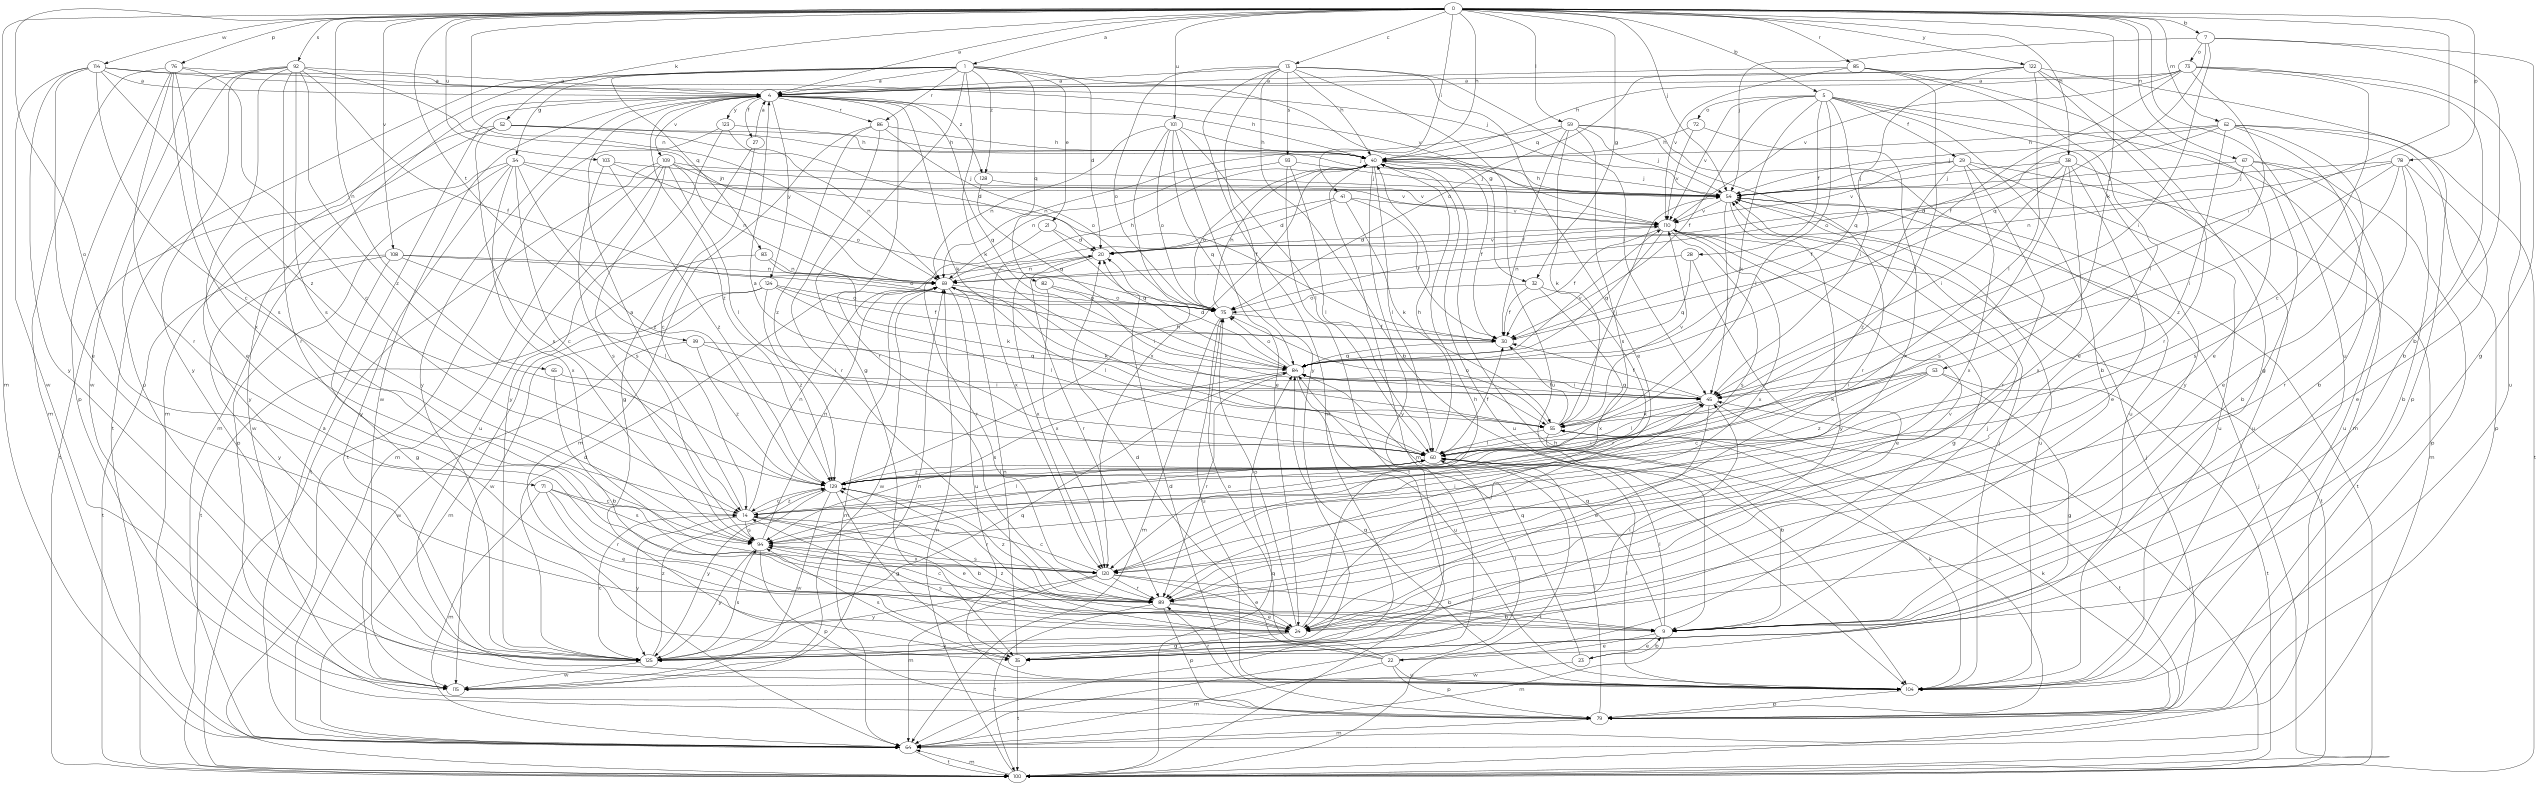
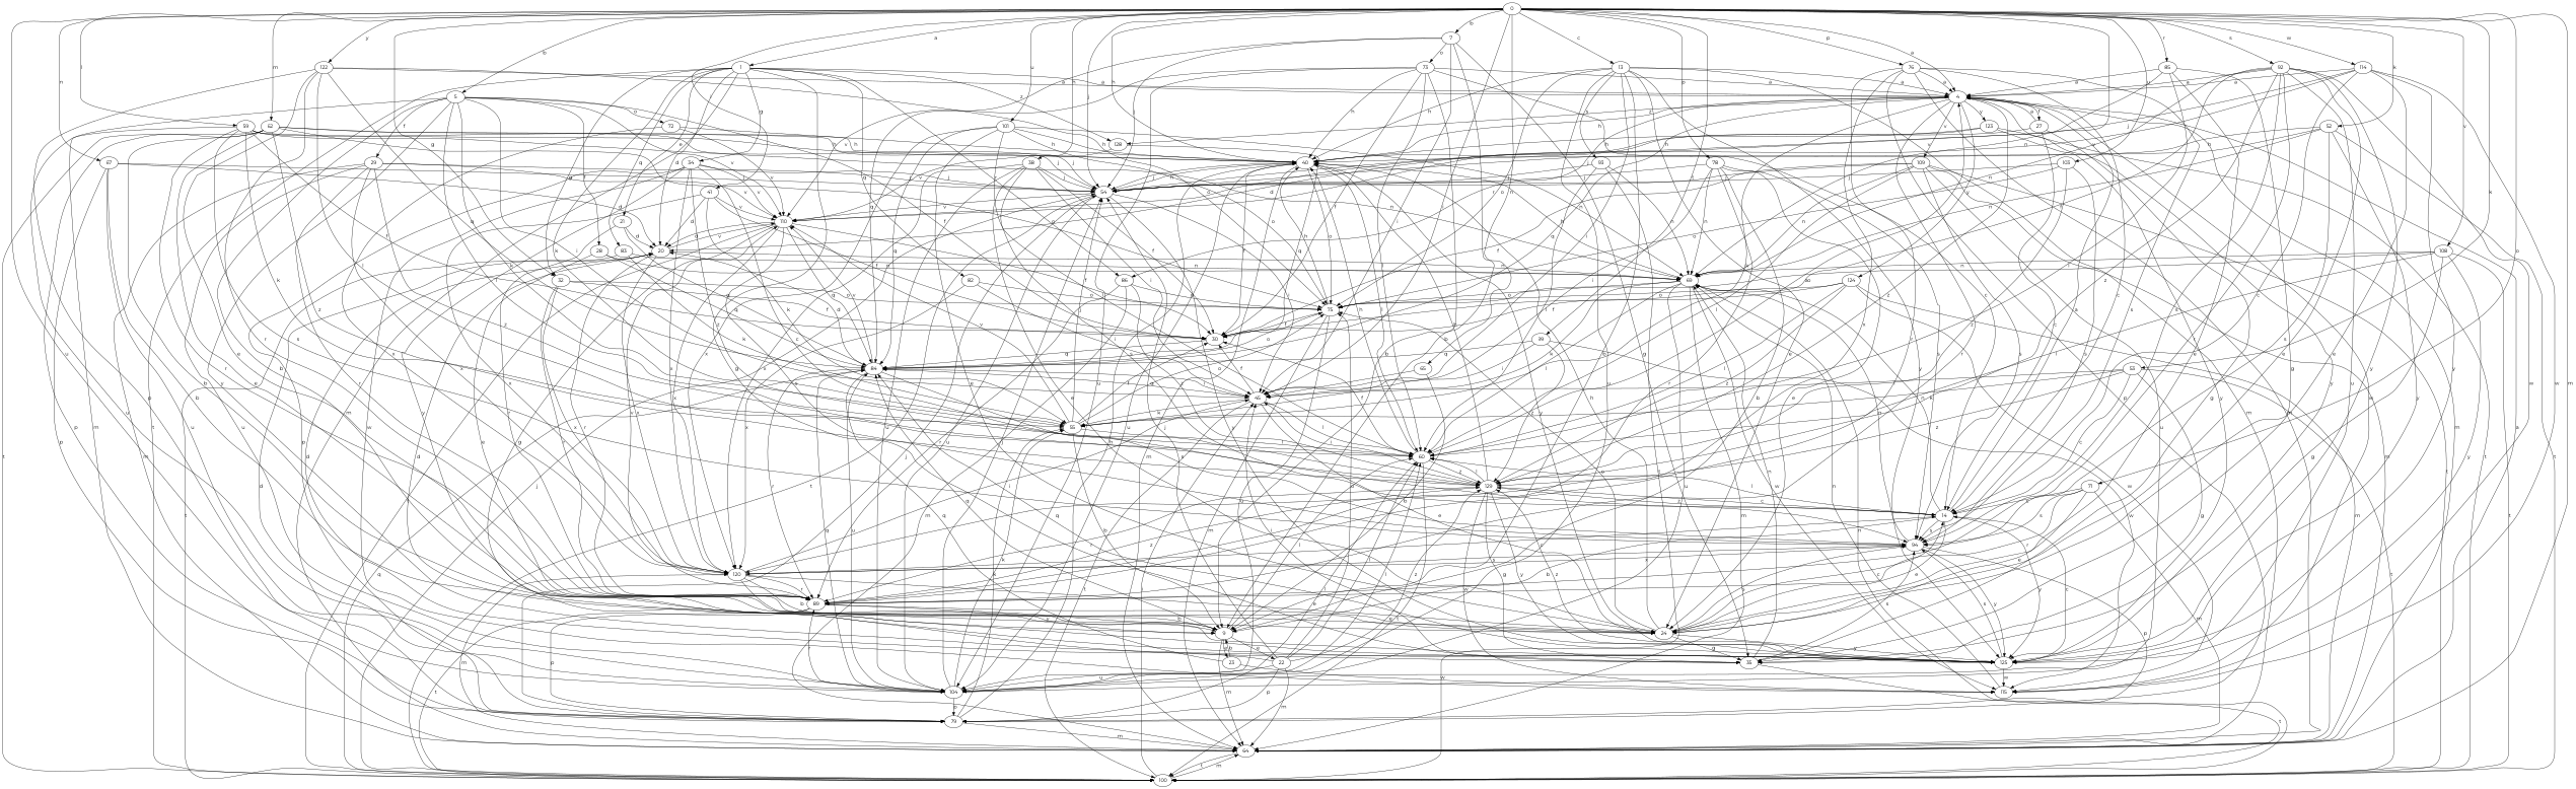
  strict digraph {
    fontname=Montserrat
    node [fontname=Montserrat]
    edge [fontname=Montserrat]
    0
    1
    4
    5
    7
    13
    32
    38
    40
    41
    45
    n12 [label=54]
    52
    53
    59
    62
    64
    65
    67
    69
    71
    76
    78
    85
    92
    99
    101
    103
    104
    108
    114
    122
    20
    21
    34
    35
    55
    82
    83
    86
    100
    128
    27
    84
    89
    109
    115
    123
    124
    125
    129
    9
    28
    29
    30
    60
    72
    110
    73
    24
    75
    93
    120
    94
    14
    79
    22
    23
    0 -> 1 [label=a]
    0 -> 4 [label=a]
    0 -> 5 [label=b]
    0 -> 7 [label=b]
    0 -> 13 [label=c]
    0 -> 32 [label=g]
    0 -> 38 [label=h]
    0 -> 40 [label=h]
    0 -> 41 [label=i]
    0 -> 45 [label=i]
    0 -> n12 [label=j]
    0 -> 52 [label=k]
    0 -> 53 [label=k]
    0 -> 59 [label=l]
    0 -> 62 [label=m]
    0 -> 64 [label=m]
    0 -> 65 [label=n]
    0 -> 67 [label=n]
    0 -> 69 [label=n]
    0 -> 71 [label=o]
    0 -> 76 [label=p]
    0 -> 78 [label=p]
    0 -> 85 [label=r]
    0 -> 92 [label=s]
    0 -> 99 [label=t]
    0 -> 101 [label=u]
    0 -> 103 [label=u]
    0 -> 104 [label=u]
    0 -> 108 [label=v]
    0 -> 114 [label=w]
    0 -> 122 [label=y]
    1 -> 4 [label=a]
    1 -> 32 [label=g]
    1 -> 64 [label=m]
    1 -> 20 [label=d]
    1 -> 21 [label=e]
    1 -> 34 [label=g]
    1 -> 35 [label=g]
    1 -> 55 [label=k]
    1 -> 82 [label=q]
    1 -> 83 [label=q]
    1 -> 86 [label=r]
    1 -> 100 [label=t]
    1 -> 128 [label=z]
    4 -> 40 [label=h]
    4 -> 64 [label=m]
    4 -> 55 [label=k]
    4 -> 86 [label=r]
    4 -> 128 [label=z]
    4 -> 27 [label=f]
    4 -> 84 [label=q]
    4 -> 89 [label=r]
    4 -> 109 [label=v]
    4 -> 115 [label=w]
    4 -> 123 [label=y]
    4 -> 124 [label=y]
    4 -> 125 [label=y]
    4 -> 129 [label=z]
    5 -> 45 [label=i]
    5 -> 64 [label=m]
    5 -> 55 [label=k]
    5 -> 125 [label=y]
    5 -> 9 [label=b]
    5 -> 28 [label=f]
    5 -> 29 [label=f]
    5 -> 30 [label=f]
    5 -> 60 [label=l]
    5 -> 72 [label=o]
    5 -> 110 [label=v]
    7 -> 45 [label=i]
    7 -> n12 [label=j]
    7 -> 35 [label=g]
    7 -> 84 [label=q]
    7 -> 9 [label=b]
    7 -> 73 [label=o]
    13 -> 4 [label=a]
    13 -> 40 [label=h]
    13 -> 45 [label=i]
    13 -> 64 [label=m]
    13 -> 104 [label=u]
    13 -> 125 [label=y]
    13 -> 9 [label=b]
    13 -> 24 [label=e]
    13 -> 75 [label=o]
    13 -> 93 [label=s]
    32 -> 89 [label=r]
    32 -> 30 [label=f]
    32 -> 75 [label=o]
    32 -> 120 [label=x]
    38 -> 45 [label=i]
    38 -> n12 [label=j]
    38 -> 104 [label=u]
    38 -> 30 [label=f]
    38 -> 24 [label=e]
    38 -> 120 [label=x]
    38 -> 94 [label=s]
    40 -> n12 [label=j]
    40 -> 64 [label=m]
    40 -> 104 [label=u]
    40 -> 125 [label=y]
    40 -> 30 [label=f]
    40 -> 60 [label=l]
    40 -> 75 [label=o]
    41 -> 20 [label=d]
    41 -> 55 [label=k]
    41 -> 30 [label=f]
    41 -> 110 [label=v]
    41 -> 120 [label=x]
    45 -> 55 [label=k]
    45 -> 100 [label=t]
    45 -> 84 [label=q]
    45 -> 30 [label=f]
    45 -> 60 [label=l]
    45 -> 24 [label=e]
    n12 -> 40 [label=h]
    n12 -> 45 [label=i]
    n12 -> 104 [label=u]
    n12 -> 100 [label=t]
    n12 -> 125 [label=y]
    n12 -> 110 [label=v]
    52 -> 40 [label=h]
    52 -> n12 [label=j]
    52 -> 69 [label=n]
    52 -> 100 [label=t]
    52 -> 125 [label=y]
    52 -> 94 [label=s]
    53 -> 45 [label=i]
    53 -> 35 [label=g]
    53 -> 55 [label=k]
    53 -> 100 [label=t]
    53 -> 129 [label=z]
    53 -> 14 [label=c]
-   59 -> 40 [label=q]
+   59 -> 40 [label=h]
    59 -> n12 [label=j]
    59 -> 69 [label=n]
    59 -> 104 [label=u]
    59 -> 55 [label=k]
    59 -> 89 [label=r]
    59 -> 30 [label=f]
    59 -> 94 [label=s]
    62 -> 40 [label=h]
    62 -> n12 [label=j]
    62 -> 100 [label=t]
    62 -> 129 [label=z]
    62 -> 9 [label=b]
    62 -> 24 [label=e]
    62 -> 75 [label=o]
    62 -> 79 [label=p]
    64 -> 4 [label=a]
    64 -> 100 [label=t]
    65 -> 45 [label=i]
    65 -> 9 [label=b]
    67 -> n12 [label=j]
    67 -> 104 [label=u]
    67 -> 20 [label=d]
    67 -> 9 [label=b]
    67 -> 79 [label=p]
    69 -> 40 [label=h]
    69 -> 64 [label=m]
    69 -> 104 [label=u]
    69 -> 55 [label=k]
    69 -> 115 [label=w]
    69 -> 60 [label=l]
    69 -> 75 [label=o]
    71 -> 64 [label=m]
    71 -> 89 [label=r]
    71 -> 24 [label=e]
    71 -> 94 [label=s]
    71 -> 14 [label=c]
    76 -> 4 [label=a]
    76 -> 64 [label=m]
    76 -> 89 [label=r]
    76 -> 120 [label=x]
    76 -> 94 [label=s]
    76 -> 14 [label=c]
    76 -> 79 [label=p]
    78 -> 45 [label=i]
    78 -> n12 [label=j]
    78 -> 69 [label=n]
    78 -> 89 [label=r]
    78 -> 9 [label=b]
    78 -> 24 [label=e]
    78 -> 94 [label=s]
    85 -> 4 [label=a]
    85 -> 35 [label=g]
    85 -> 60 [label=l]
    85 -> 110 [label=v]
    85 -> 24 [label=e]
    92 -> 4 [label=a]
    92 -> 69 [label=n]
    92 -> 104 [label=u]
    92 -> 89 [label=r]
    92 -> 115 [label=w]
    92 -> 125 [label=y]
    92 -> 129 [label=z]
    92 -> 30 [label=f]
    92 -> 24 [label=e]
    92 -> 94 [label=s]
    99 -> 45 [label=i]
    99 -> 84 [label=q]
    99 -> 115 [label=w]
    99 -> 129 [label=z]
    101 -> 40 [label=h]
    101 -> 69 [label=n]
    101 -> 84 [label=q]
    101 -> 60 [label=l]
    101 -> 24 [label=e]
    101 -> 75 [label=o]
    101 -> 120 [label=x]
    103 -> n12 [label=j]
    103 -> 129 [label=z]
    103 -> 75 [label=o]
    103 -> 94 [label=s]
    104 -> n12 [label=j]
    104 -> 55 [label=k]
    104 -> 84 [label=q]
    104 -> 89 [label=r]
    104 -> 60 [label=l]
    104 -> 79 [label=p]
    108 -> 69 [label=n]
    108 -> 35 [label=g]
    108 -> 100 [label=t]
    108 -> 125 [label=y]
    108 -> 60 [label=l]
    108 -> 75 [label=o]
    114 -> 4 [label=a]
    114 -> n12 [label=j]
    114 -> 115 [label=w]
    114 -> 125 [label=y]
-   114 -> 129 [label=z]
    114 -> 110 [label=v]
    114 -> 24 [label=e]
    114 -> 14 [label=c]
    122 -> 4 [label=a]
    122 -> 84 [label=q]
    122 -> 89 [label=r]
    122 -> 60 [label=l]
    122 -> 24 [label=e]
    122 -> 75 [label=o]
    122 -> 79 [label=p]
    20 -> 69 [label=n]
    20 -> 89 [label=r]
    20 -> 110 [label=v]
    20 -> 120 [label=x]
    21 -> 20 [label=d]
    21 -> 84 [label=q]
    21 -> 89 [label=r]
    34 -> n12 [label=j]
    34 -> 115 [label=w]
    34 -> 125 [label=y]
    34 -> 129 [label=z]
    34 -> 110 [label=v]
    34 -> 120 [label=x]
    34 -> 14 [label=c]
    34 -> 79 [label=p]
    35 -> 45 [label=i]
    35 -> 69 [label=n]
    35 -> 100 [label=t]
    35 -> 94 [label=s]
    55 -> n12 [label=j]
    55 -> 9 [label=b]
    55 -> 30 [label=f]
    55 -> 60 [label=l]
    55 -> 110 [label=v]
    55 -> 75 [label=o]
    82 -> 45 [label=i]
    82 -> 75 [label=o]
    82 -> 120 [label=x]
    83 -> 69 [label=n]
    83 -> 55 [label=k]
    83 -> 100 [label=t]
    86 -> 64 [label=m]
    86 -> 89 [label=r]
    86 -> 129 [label=z]
    86 -> 75 [label=o]
    100 -> 45 [label=i]
    100 -> n12 [label=j]
    100 -> 64 [label=m]
    100 -> 69 [label=n]
    100 -> 84 [label=q]
    128 -> 84 [label=q]
    128 -> 110 [label=v]
    27 -> 4 [label=a]
-   86 -> 40 [label=h]
+   27 -> 40 [label=h]
    27 -> 35 [label=g]
    27 -> 14 [label=c]
    84 -> 45 [label=i]
    84 -> 104 [label=u]
    84 -> 20 [label=d]
    84 -> 89 [label=r]
    84 -> 110 [label=v]
    84 -> 75 [label=o]
    84 -> 94 [label=s]
    89 -> 100 [label=t]
    89 -> 129 [label=z]
    89 -> 9 [label=b]
    89 -> 110 [label=v]
    89 -> 24 [label=e]
    89 -> 79 [label=p]
    109 -> n12 [label=j]
    109 -> 64 [label=m]
    109 -> 69 [label=n]
    109 -> 104 [label=u]
    109 -> 100 [label=t]
    109 -> 30 [label=f]
    109 -> 60 [label=l]
    109 -> 94 [label=s]
    115 -> 69 [label=n]
    123 -> 40 [label=h]
    123 -> 20 [label=d]
    123 -> 100 [label=t]
    123 -> 125 [label=y]
    124 -> 64 [label=m]
    124 -> 115 [label=w]
    124 -> 129 [label=z]
    124 -> 30 [label=f]
    124 -> 60 [label=l]
    124 -> 75 [label=o]
    125 -> 20 [label=d]
    125 -> 84 [label=q]
    125 -> 115 [label=w]
    125 -> 129 [label=z]
    125 -> 94 [label=s]
    125 -> 14 [label=c]
    129 -> 40 [label=h]
    129 -> 45 [label=i]
    129 -> 35 [label=g]
    129 -> 89 [label=r]
    129 -> 115 [label=w]
    129 -> 125 [label=y]
    129 -> 60 [label=l]
    129 -> 14 [label=c]
    9 -> 64 [label=m]
    9 -> 84 [label=q]
    9 -> 60 [label=l]
    9 -> 22 [label=e]
    9 -> 23 [label=e]
    28 -> 69 [label=n]
    28 -> 84 [label=q]
    28 -> 24 [label=e]
    29 -> n12 [label=j]
    29 -> 64 [label=m]
    29 -> 104 [label=u]
    29 -> 89 [label=r]
    29 -> 129 [label=z]
    29 -> 110 [label=v]
    29 -> 120 [label=x]
    30 -> 84 [label=q]
    60 -> 4 [label=a]
    60 -> 40 [label=h]
    60 -> 100 [label=t]
    60 -> 129 [label=z]
    60 -> 30 [label=f]
    72 -> 40 [label=h]
    72 -> 110 [label=v]
    72 -> 120 [label=x]
    110 -> 20 [label=d]
    110 -> 35 [label=g]
    110 -> 100 [label=t]
    110 -> 84 [label=q]
    110 -> 30 [label=f]
    110 -> 120 [label=x]
    110 -> 94 [label=s]
    73 -> 4 [label=a]
    73 -> 40 [label=h]
    73 -> 104 [label=u]
    73 -> 9 [label=b]
    73 -> 30 [label=f]
    73 -> 60 [label=l]
    73 -> 110 [label=v]
    73 -> 14 [label=c]
    24 -> 40 [label=h]
    24 -> 35 [label=g]
    24 -> 125 [label=y]
    24 -> 75 [label=o]
    24 -> 94 [label=s]
    24 -> 14 [label=c]
    75 -> 40 [label=h]
    75 -> 64 [label=m]
    75 -> 104 [label=u]
    75 -> 30 [label=f]
    93 -> n12 [label=j]
    93 -> 69 [label=n]
    93 -> 100 [label=t]
    93 -> 60 [label=l]
    120 -> 45 [label=i]
    120 -> 64 [label=m]
    120 -> 89 [label=r]
    120 -> 125 [label=y]
    120 -> 9 [label=b]
    120 -> 24 [label=e]
    120 -> 94 [label=s]
    120 -> 14 [label=c]
    94 -> 69 [label=n]
    94 -> 125 [label=y]
    94 -> 120 [label=x]
    94 -> 79 [label=p]
    14 -> 4 [label=a]
    14 -> 69 [label=n]
    14 -> 125 [label=y]
    14 -> 129 [label=z]
    14 -> 9 [label=b]
    14 -> 60 [label=l]
    14 -> 24 [label=e]
    14 -> 94 [label=s]
    79 -> 40 [label=h]
    79 -> n12 [label=j]
    79 -> 64 [label=m]
    79 -> 20 [label=d]
    79 -> 55 [label=k]
    79 -> 60 [label=l]
    22 -> n12 [label=j]
    22 -> 64 [label=m]
    22 -> 104 [label=u]
    22 -> 20 [label=d]
    22 -> 129 [label=z]
    22 -> 60 [label=l]
    22 -> 75 [label=o]
    22 -> 79 [label=p]
    23 -> 84 [label=q]
    23 -> 115 [label=w]
    23 -> 9 [label=b]
  }
